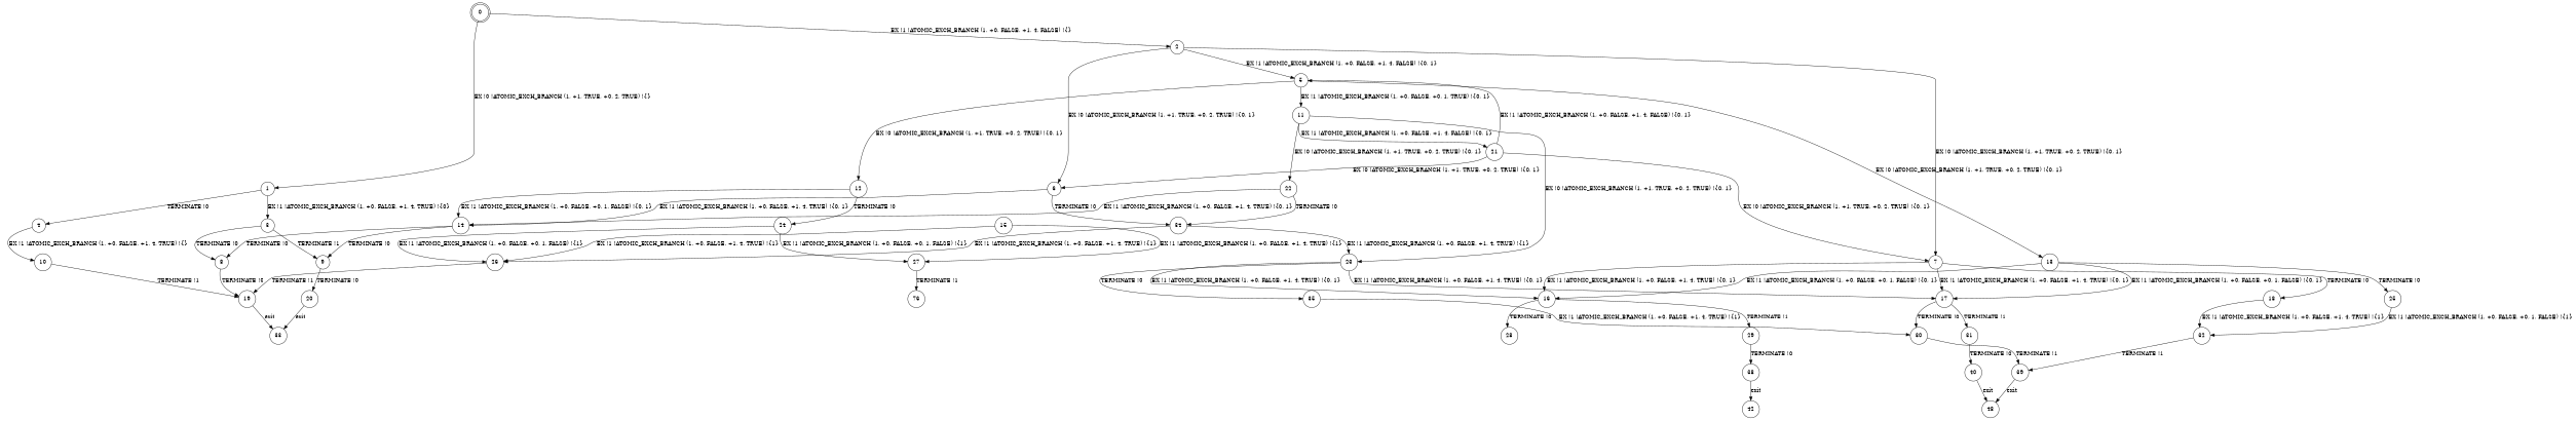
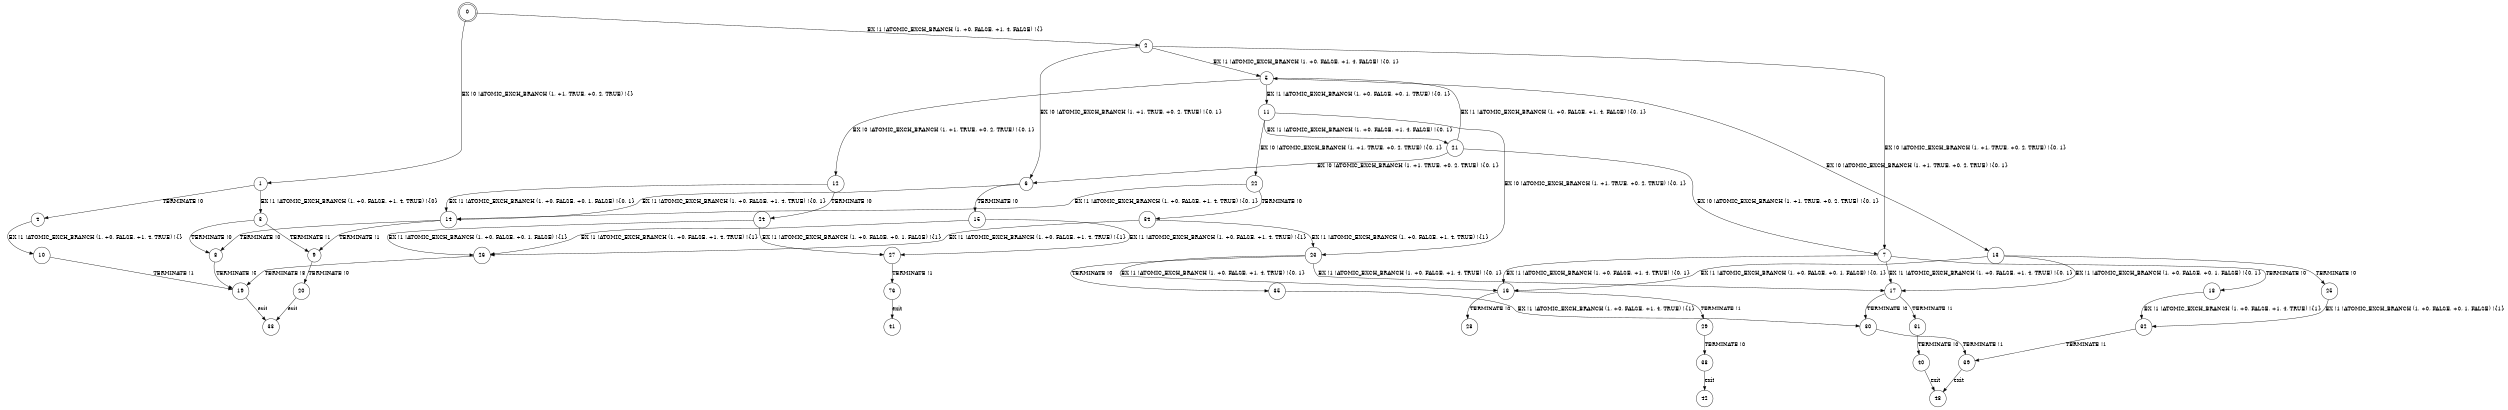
  digraph {
    node [shape=circle]
    0 [peripheries=2]
    1
    2
    3
    4
    5
    6
    7
    8
    9
    10
    11
    12
    13
    14
    15
    16
    17
    18
    19
    20
    21
    22
    23
    24
    25
    26
    27
    28
    29
    30
    31
    32
    33
    34
    35
    n37 [label=76]
    38
    39
    40
+   41
    42
    n43 [label=48]
    0 -> 1 [label="EX !0 !ATOMIC_EXCH_BRANCH (1, +1, TRUE, +0, 2, TRUE) !{}"]
    0 -> 2 [label="EX !1 !ATOMIC_EXCH_BRANCH (1, +0, FALSE, +1, 4, FALSE) !{}"]
    1 -> 3 [label="EX !1 !ATOMIC_EXCH_BRANCH (1, +0, FALSE, +1, 4, TRUE) !{0}"]
    1 -> 4 [label="TERMINATE !0"]
    2 -> 5 [label="EX !1 !ATOMIC_EXCH_BRANCH (1, +0, FALSE, +1, 4, FALSE) !{0, 1}"]
    2 -> 6 [label="EX !0 !ATOMIC_EXCH_BRANCH (1, +1, TRUE, +0, 2, TRUE) !{0, 1}"]
    2 -> 7 [label="EX !0 !ATOMIC_EXCH_BRANCH (1, +1, TRUE, +0, 2, TRUE) !{0, 1}"]
    3 -> 8 [label="TERMINATE !0"]
    3 -> 9 [label="TERMINATE !1"]
    4 -> 10 [label="EX !1 !ATOMIC_EXCH_BRANCH (1, +0, FALSE, +1, 4, TRUE) !{}"]
    5 -> 11 [label="EX !1 !ATOMIC_EXCH_BRANCH (1, +0, FALSE, +0, 1, TRUE) !{0, 1}"]
    5 -> 12 [label="EX !0 !ATOMIC_EXCH_BRANCH (1, +1, TRUE, +0, 2, TRUE) !{0, 1}"]
    5 -> 13 [label="EX !0 !ATOMIC_EXCH_BRANCH (1, +1, TRUE, +0, 2, TRUE) !{0, 1}"]
    6 -> 14 [label="EX !1 !ATOMIC_EXCH_BRANCH (1, +0, FALSE, +1, 4, TRUE) !{0, 1}"]
-   6 -> 34 [label="TERMINATE !0"]
+   6 -> 15 [label="TERMINATE !0"]
    7 -> 16 [label="EX !1 !ATOMIC_EXCH_BRANCH (1, +0, FALSE, +1, 4, TRUE) !{0, 1}"]
    7 -> 17 [label="EX !1 !ATOMIC_EXCH_BRANCH (1, +0, FALSE, +1, 4, TRUE) !{0, 1}"]
    7 -> 18 [label="TERMINATE !0"]
    8 -> 19 [label="TERMINATE !0"]
    9 -> 20 [label="TERMINATE !0"]
    10 -> 19 [label="TERMINATE !1"]
    11 -> 21 [label="EX !1 !ATOMIC_EXCH_BRANCH (1, +0, FALSE, +1, 4, FALSE) !{0, 1}"]
    11 -> 22 [label="EX !0 !ATOMIC_EXCH_BRANCH (1, +1, TRUE, +0, 2, TRUE) !{0, 1}"]
    11 -> 23 [label="EX !0 !ATOMIC_EXCH_BRANCH (1, +1, TRUE, +0, 2, TRUE) !{0, 1}"]
    12 -> 14 [label="EX !1 !ATOMIC_EXCH_BRANCH (1, +0, FALSE, +0, 1, FALSE) !{0, 1}"]
    12 -> 24 [label="TERMINATE !0"]
    13 -> 16 [label="EX !1 !ATOMIC_EXCH_BRANCH (1, +0, FALSE, +0, 1, FALSE) !{0, 1}"]
    13 -> 17 [label="EX !1 !ATOMIC_EXCH_BRANCH (1, +0, FALSE, +0, 1, FALSE) !{0, 1}"]
    13 -> 25 [label="TERMINATE !0"]
    14 -> 8 [label="TERMINATE !0"]
-   14 -> 9 [label="TERMINATE !0"]
+   14 -> 9 [label="TERMINATE !1"]
    15 -> 26 [label="EX !1 !ATOMIC_EXCH_BRANCH (1, +0, FALSE, +1, 4, TRUE) !{1}"]
    15 -> 27 [label="EX !1 !ATOMIC_EXCH_BRANCH (1, +0, FALSE, +1, 4, TRUE) !{1}"]
    16 -> 28 [label="TERMINATE !0"]
    16 -> 29 [label="TERMINATE !1"]
    17 -> 30 [label="TERMINATE !0"]
    17 -> 31 [label="TERMINATE !1"]
    18 -> 32 [label="EX !1 !ATOMIC_EXCH_BRANCH (1, +0, FALSE, +1, 4, TRUE) !{1}"]
    19 -> 33 [label=exit]
    20 -> 33 [label=exit]
    21 -> 5 [label="EX !1 !ATOMIC_EXCH_BRANCH (1, +0, FALSE, +1, 4, FALSE) !{0, 1}"]
    21 -> 6 [label="EX !0 !ATOMIC_EXCH_BRANCH (1, +1, TRUE, +0, 2, TRUE) !{0, 1}"]
    21 -> 7 [label="EX !0 !ATOMIC_EXCH_BRANCH (1, +1, TRUE, +0, 2, TRUE) !{0, 1}"]
    22 -> 14 [label="EX !1 !ATOMIC_EXCH_BRANCH (1, +0, FALSE, +1, 4, TRUE) !{0, 1}"]
    22 -> 34 [label="TERMINATE !0"]
    23 -> 16 [label="EX !1 !ATOMIC_EXCH_BRANCH (1, +0, FALSE, +1, 4, TRUE) !{0, 1}"]
    23 -> 17 [label="EX !1 !ATOMIC_EXCH_BRANCH (1, +0, FALSE, +1, 4, TRUE) !{0, 1}"]
    23 -> 35 [label="TERMINATE !0"]
    24 -> 26 [label="EX !1 !ATOMIC_EXCH_BRANCH (1, +0, FALSE, +0, 1, FALSE) !{1}"]
    24 -> 27 [label="EX !1 !ATOMIC_EXCH_BRANCH (1, +0, FALSE, +0, 1, FALSE) !{1}"]
    25 -> 32 [label="EX !1 !ATOMIC_EXCH_BRANCH (1, +0, FALSE, +0, 1, FALSE) !{1}"]
-   26 -> 19 [label="TERMINATE !1"]
+   26 -> 19 [label="TERMINATE !8"]
    27 -> n37 [label="TERMINATE !1"]
    29 -> 38 [label="TERMINATE !0"]
    30 -> 39 [label="TERMINATE !1"]
    31 -> 40 [label="TERMINATE !0"]
    32 -> 39 [label="TERMINATE !1"]
    34 -> 23 [label="EX !1 !ATOMIC_EXCH_BRANCH (1, +0, FALSE, +1, 4, TRUE) !{1}"]
    34 -> 26 [label="EX !1 !ATOMIC_EXCH_BRANCH (1, +0, FALSE, +1, 4, TRUE) !{1}"]
    35 -> 30 [label="EX !1 !ATOMIC_EXCH_BRANCH (1, +0, FALSE, +1, 4, TRUE) !{1}"]
+   n37 -> 41 [label=exit]
    38 -> 42 [label=exit]
    39 -> n43 [label=exit]
    40 -> n43 [label=exit]
  }
